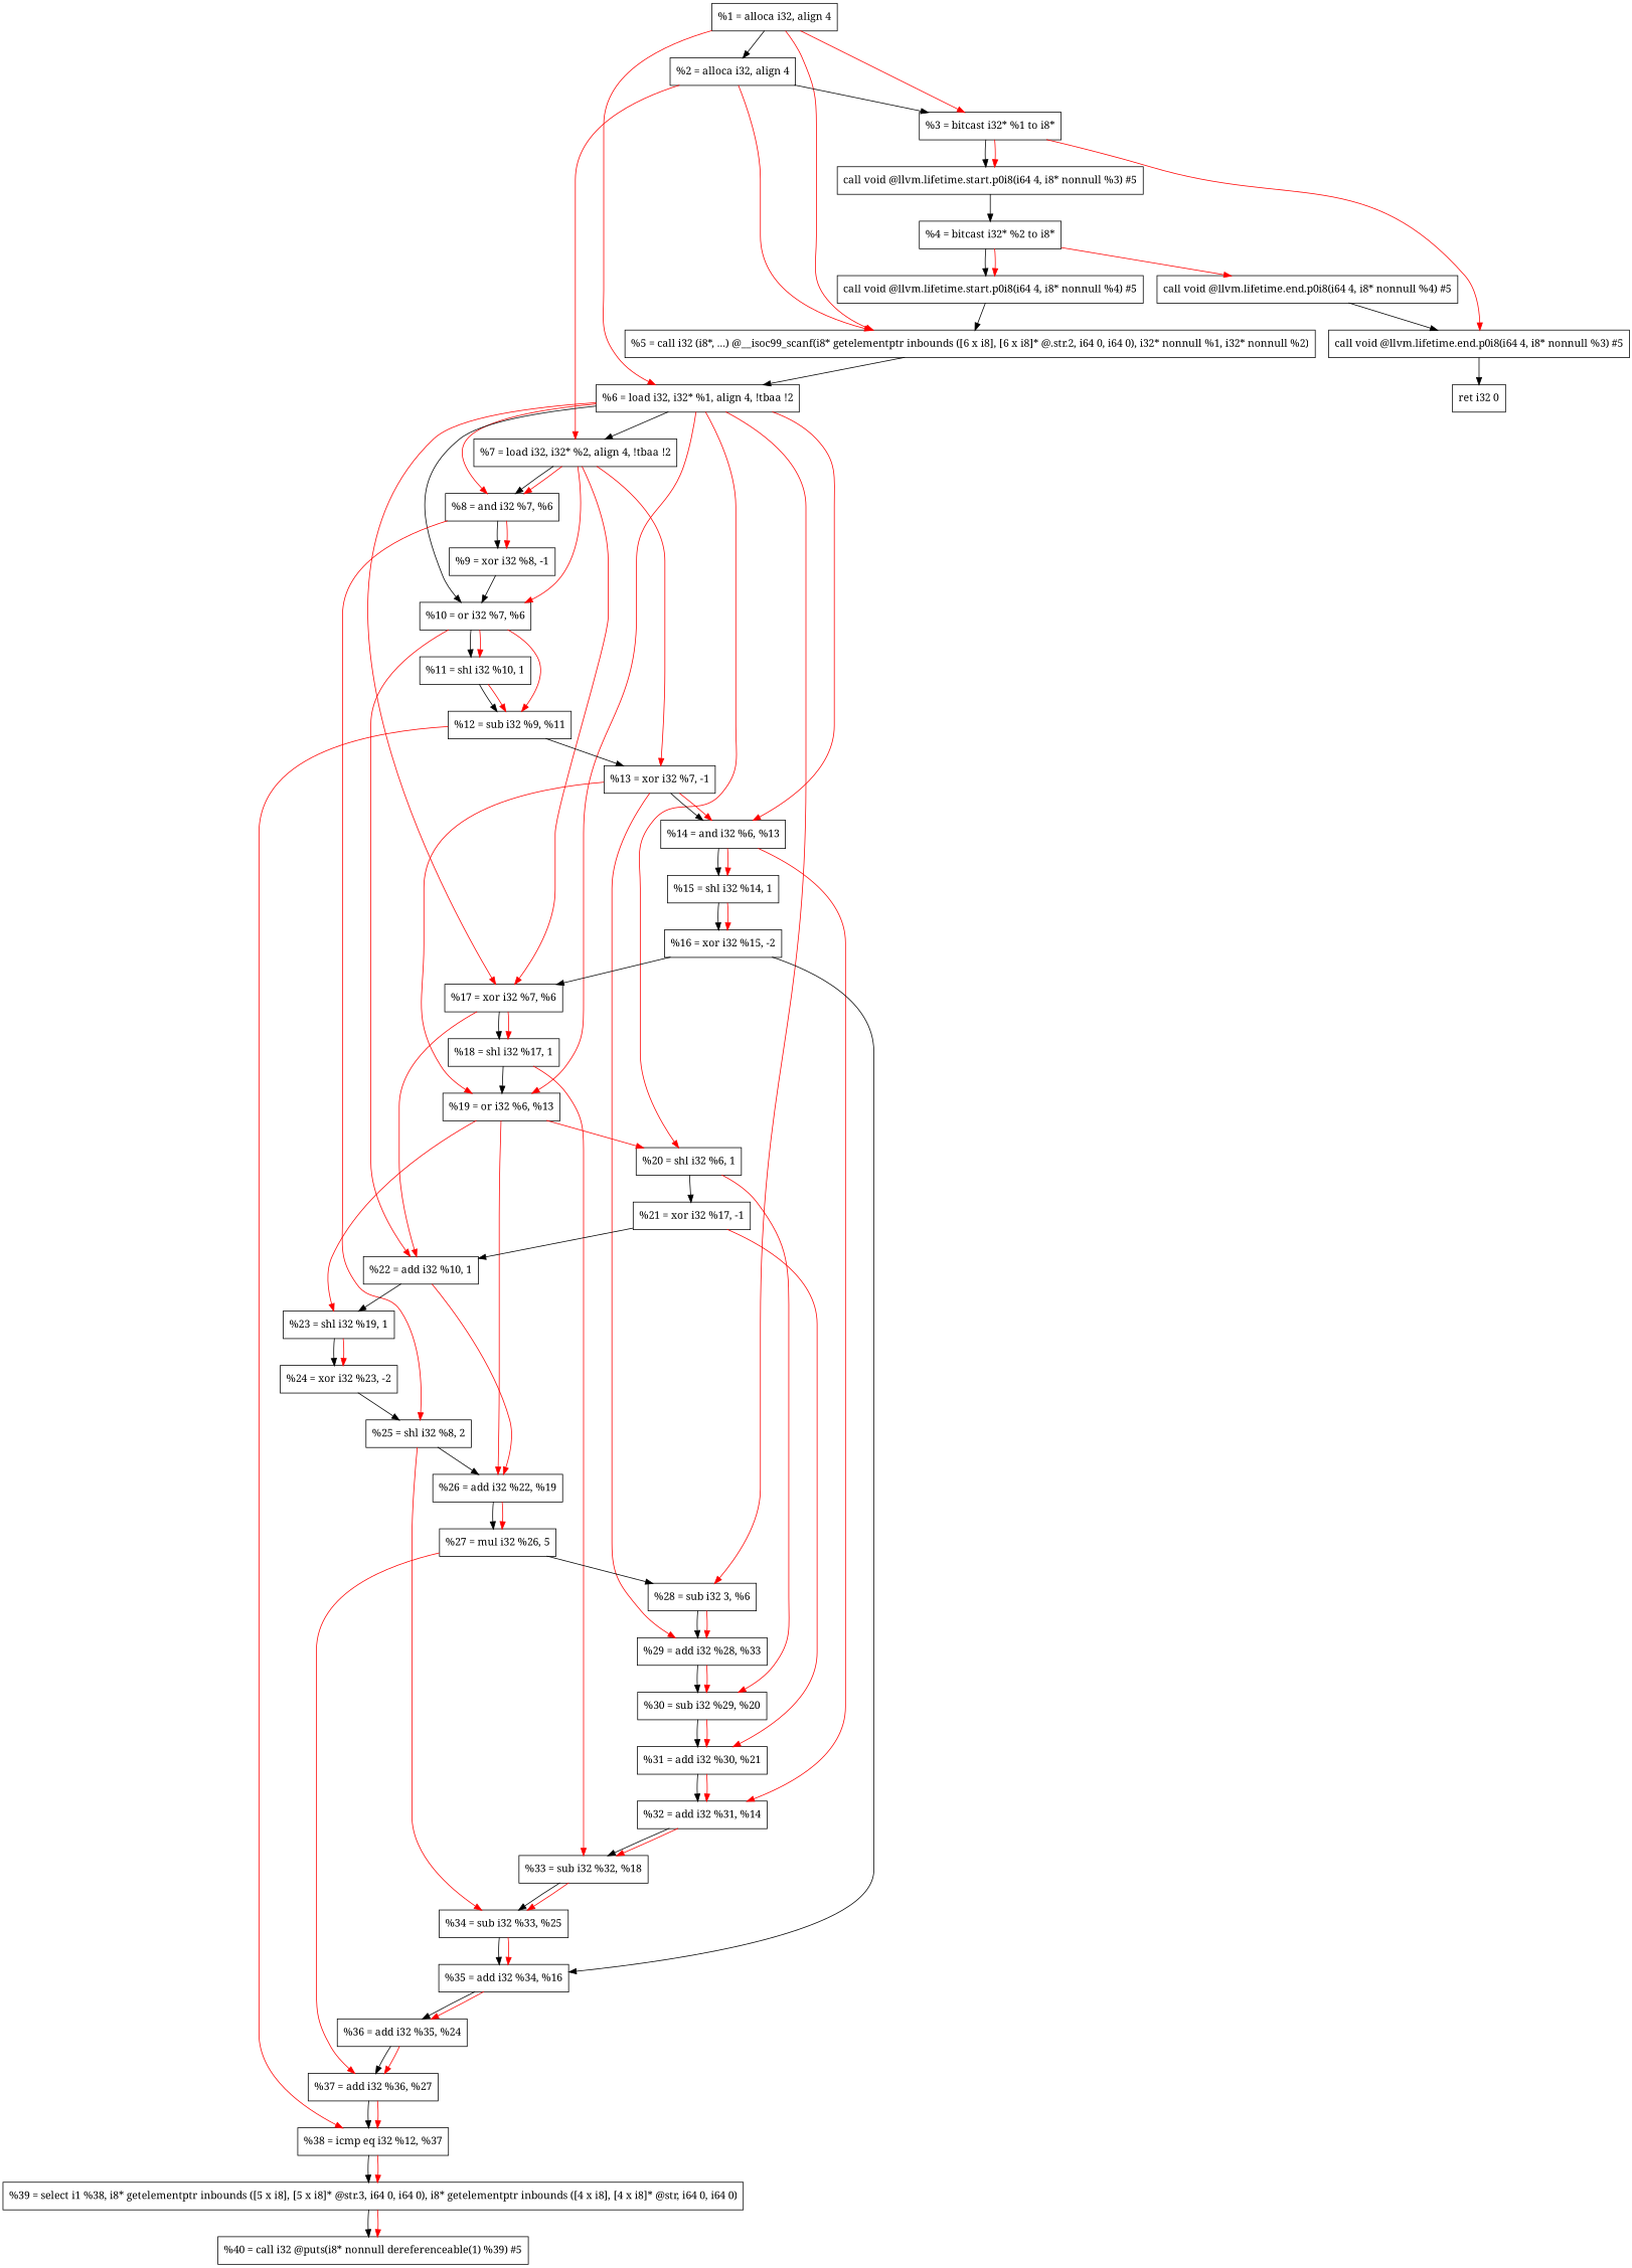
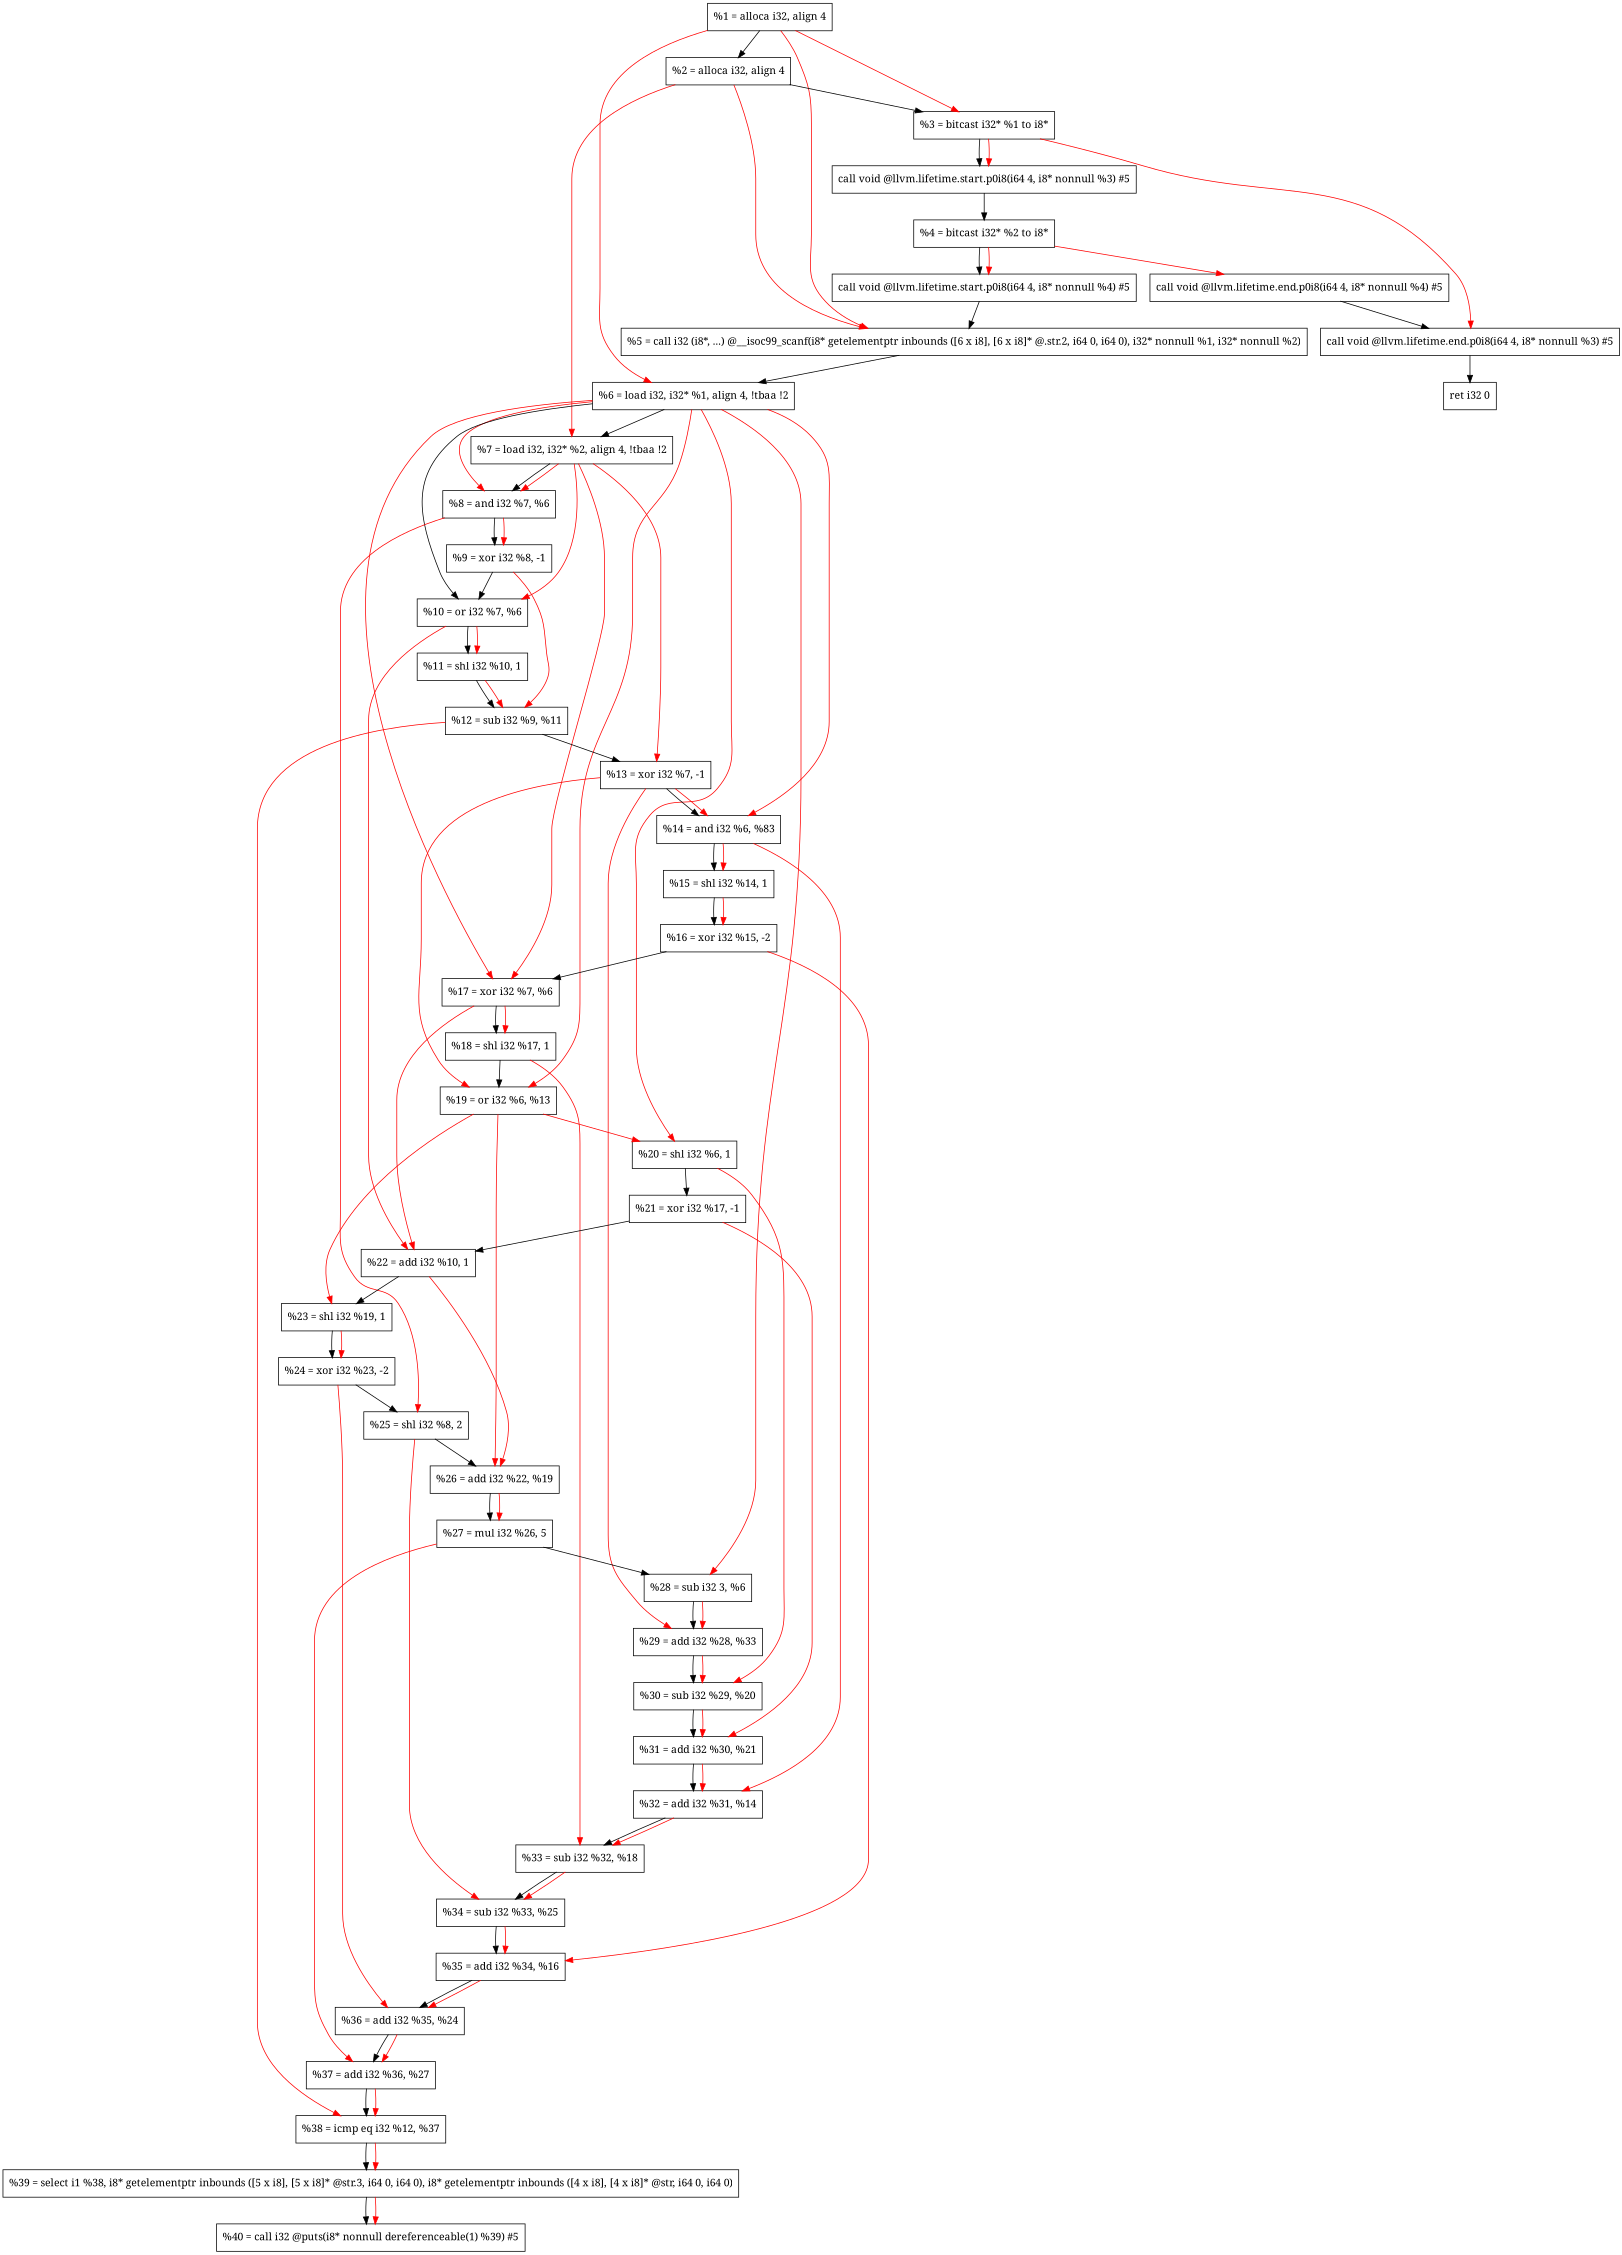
  digraph {
    fontname="Noto Serif"
    node [fontname="Noto Serif" shape=record]
    edge [fontname="Noto Serif" color=red]
    n1 [label="  %1 = alloca i32, align 4"]
    n2 [label="  %2 = alloca i32, align 4"]
    n3 [label="  %3 = bitcast i32* %1 to i8*"]
    n4 [label="  %5 = call i32 (i8*, ...) @__isoc99_scanf(i8* getelementptr inbounds ([6 x i8], [6 x i8]* @.str.2, i64 0, i64 0), i32* nonnull %1, i32* nonnull %2)"]
    n5 [label="  %6 = load i32, i32* %1, align 4, !tbaa !2"]
    n6 [label="  %7 = load i32, i32* %2, align 4, !tbaa !2"]
    n7 [label="  call void @llvm.lifetime.start.p0i8(i64 4, i8* nonnull %3) #5"]
    n8 [label="  call void @llvm.lifetime.end.p0i8(i64 4, i8* nonnull %3) #5"]
    n9 [label="  %8 = and i32 %7, %6"]
    n10 [label="  %10 = or i32 %7, %6"]
-   n11 [label="  %14 = and i32 %6, %13"]
+   n11 [label="%14 = and i32 %6, %83"]
    n12 [label="  %17 = xor i32 %7, %6"]
    n13 [label="  %19 = or i32 %6, %13"]
    n14 [label="  %20 = shl i32 %6, 1"]
    n15 [label="  %28 = sub i32 3, %6"]
    n16 [label="  %4 = bitcast i32* %2 to i8*"]
    n17 [label="  call void @llvm.lifetime.start.p0i8(i64 4, i8* nonnull %4) #5"]
    n18 [label="  call void @llvm.lifetime.end.p0i8(i64 4, i8* nonnull %4) #5"]
    n19 [label="  %13 = xor i32 %7, -1"]
    n20 [label="  ret i32 0"]
    n21 [label="  %9 = xor i32 %8, -1"]
    n22 [label="  %25 = shl i32 %8, 2"]
    n23 [label="  %11 = shl i32 %10, 1"]
    n24 [label="  %22 = add i32 %10, 1"]
    n25 [label="  %15 = shl i32 %14, 1"]
    n26 [label="  %32 = add i32 %31, %14"]
    n27 [label="  %18 = shl i32 %17, 1"]
    n28 [label="  %23 = shl i32 %19, 1"]
    n29 [label="  %26 = add i32 %22, %19"]
    n30 [label="  %21 = xor i32 %17, -1"]
    n31 [label="  %30 = sub i32 %29, %20"]
    n32 [label="%29 = add i32 %28, %33"]
    n33 [label="  %12 = sub i32 %9, %11"]
    n34 [label="  %34 = sub i32 %33, %25"]
    n35 [label="  %38 = icmp eq i32 %12, %37"]
    n36 [label="  %39 = select i1 %38, i8* getelementptr inbounds ([5 x i8], [5 x i8]* @str.3, i64 0, i64 0), i8* getelementptr inbounds ([4 x i8], [4 x i8]* @str, i64 0, i64 0)"]
    n37 [label="  %16 = xor i32 %15, -2"]
    n38 [label="  %33 = sub i32 %32, %18"]
    n39 [label="  %35 = add i32 %34, %16"]
    n40 [label="  %36 = add i32 %35, %24"]
    n41 [label="  %31 = add i32 %30, %21"]
    n42 [label="  %24 = xor i32 %23, -2"]
    n43 [label="  %27 = mul i32 %26, 5"]
    n44 [label="  %37 = add i32 %36, %27"]
    n45 [label="  %40 = call i32 @puts(i8* nonnull dereferenceable(1) %39) #5"]
    n1 -> n2 [color=""]
    n1 -> n3
    n1 -> n4
    n1 -> n5
    n2 -> n3 [color=""]
    n2 -> n4
    n2 -> n6
    n3 -> n7 [color=""]
    n3 -> n7
    n3 -> n8
    n4 -> n5 [color=""]
    n5 -> n6 [color=""]
    n5 -> n9
    n5 -> n10 [color=black]
    n5 -> n11
    n5 -> n12
    n5 -> n13
    n5 -> n14
    n5 -> n15
    n6 -> n9 [color=""]
    n6 -> n9
    n6 -> n10
    n6 -> n12
    n6 -> n19
    n7 -> n16 [color=""]
    n8 -> n20 [color=""]
    n9 -> n21 [color=""]
    n9 -> n21
    n9 -> n22
    n10 -> n23 [color=""]
    n10 -> n23
    n10 -> n24
    n11 -> n25 [color=""]
    n11 -> n25
    n11 -> n26
    n12 -> n24
    n12 -> n27 [color=""]
    n12 -> n27
    n13 -> n14
    n13 -> n28
    n13 -> n29
    n14 -> n30 [color=""]
    n14 -> n31
    n15 -> n32 [color=""]
    n15 -> n32
    n16 -> n17 [color=""]
    n16 -> n17
    n16 -> n18
    n17 -> n4 [color=""]
    n18 -> n8 [color=""]
    n19 -> n11 [color=""]
    n19 -> n11
    n19 -> n13
    n19 -> n32
    n21 -> n10 [color=""]
-   n10 -> n33
+   n21 -> n33
    n22 -> n29 [color=""]
    n22 -> n34
    n23 -> n33 [color=""]
    n23 -> n33
    n24 -> n28 [color=""]
    n24 -> n29
    n25 -> n37 [color=""]
    n25 -> n37
    n26 -> n38 [color=""]
    n26 -> n38
    n27 -> n13 [color=""]
    n27 -> n38
    n28 -> n42 [color=""]
    n28 -> n42
    n29 -> n43 [color=""]
    n29 -> n43
    n30 -> n24 [color=""]
    n30 -> n41
    n31 -> n41 [color=""]
    n31 -> n41
    n32 -> n31 [color=""]
    n32 -> n31
    n33 -> n19 [color=""]
    n33 -> n35
    n34 -> n39 [color=""]
    n34 -> n39
    n35 -> n36 [color=""]
    n35 -> n36
    n36 -> n45 [color=""]
    n36 -> n45
    n37 -> n12 [color=""]
-   n37 -> n39 [color=black]
+   n37 -> n39
    n38 -> n34 [color=""]
    n38 -> n34
    n39 -> n40 [color=""]
    n39 -> n40
    n40 -> n44 [color=""]
    n40 -> n44
    n41 -> n26 [color=""]
    n41 -> n26
    n42 -> n22 [color=""]
+   n42 -> n40
    n43 -> n15 [color=""]
    n43 -> n44
    n44 -> n35 [color=""]
    n44 -> n35
  }
